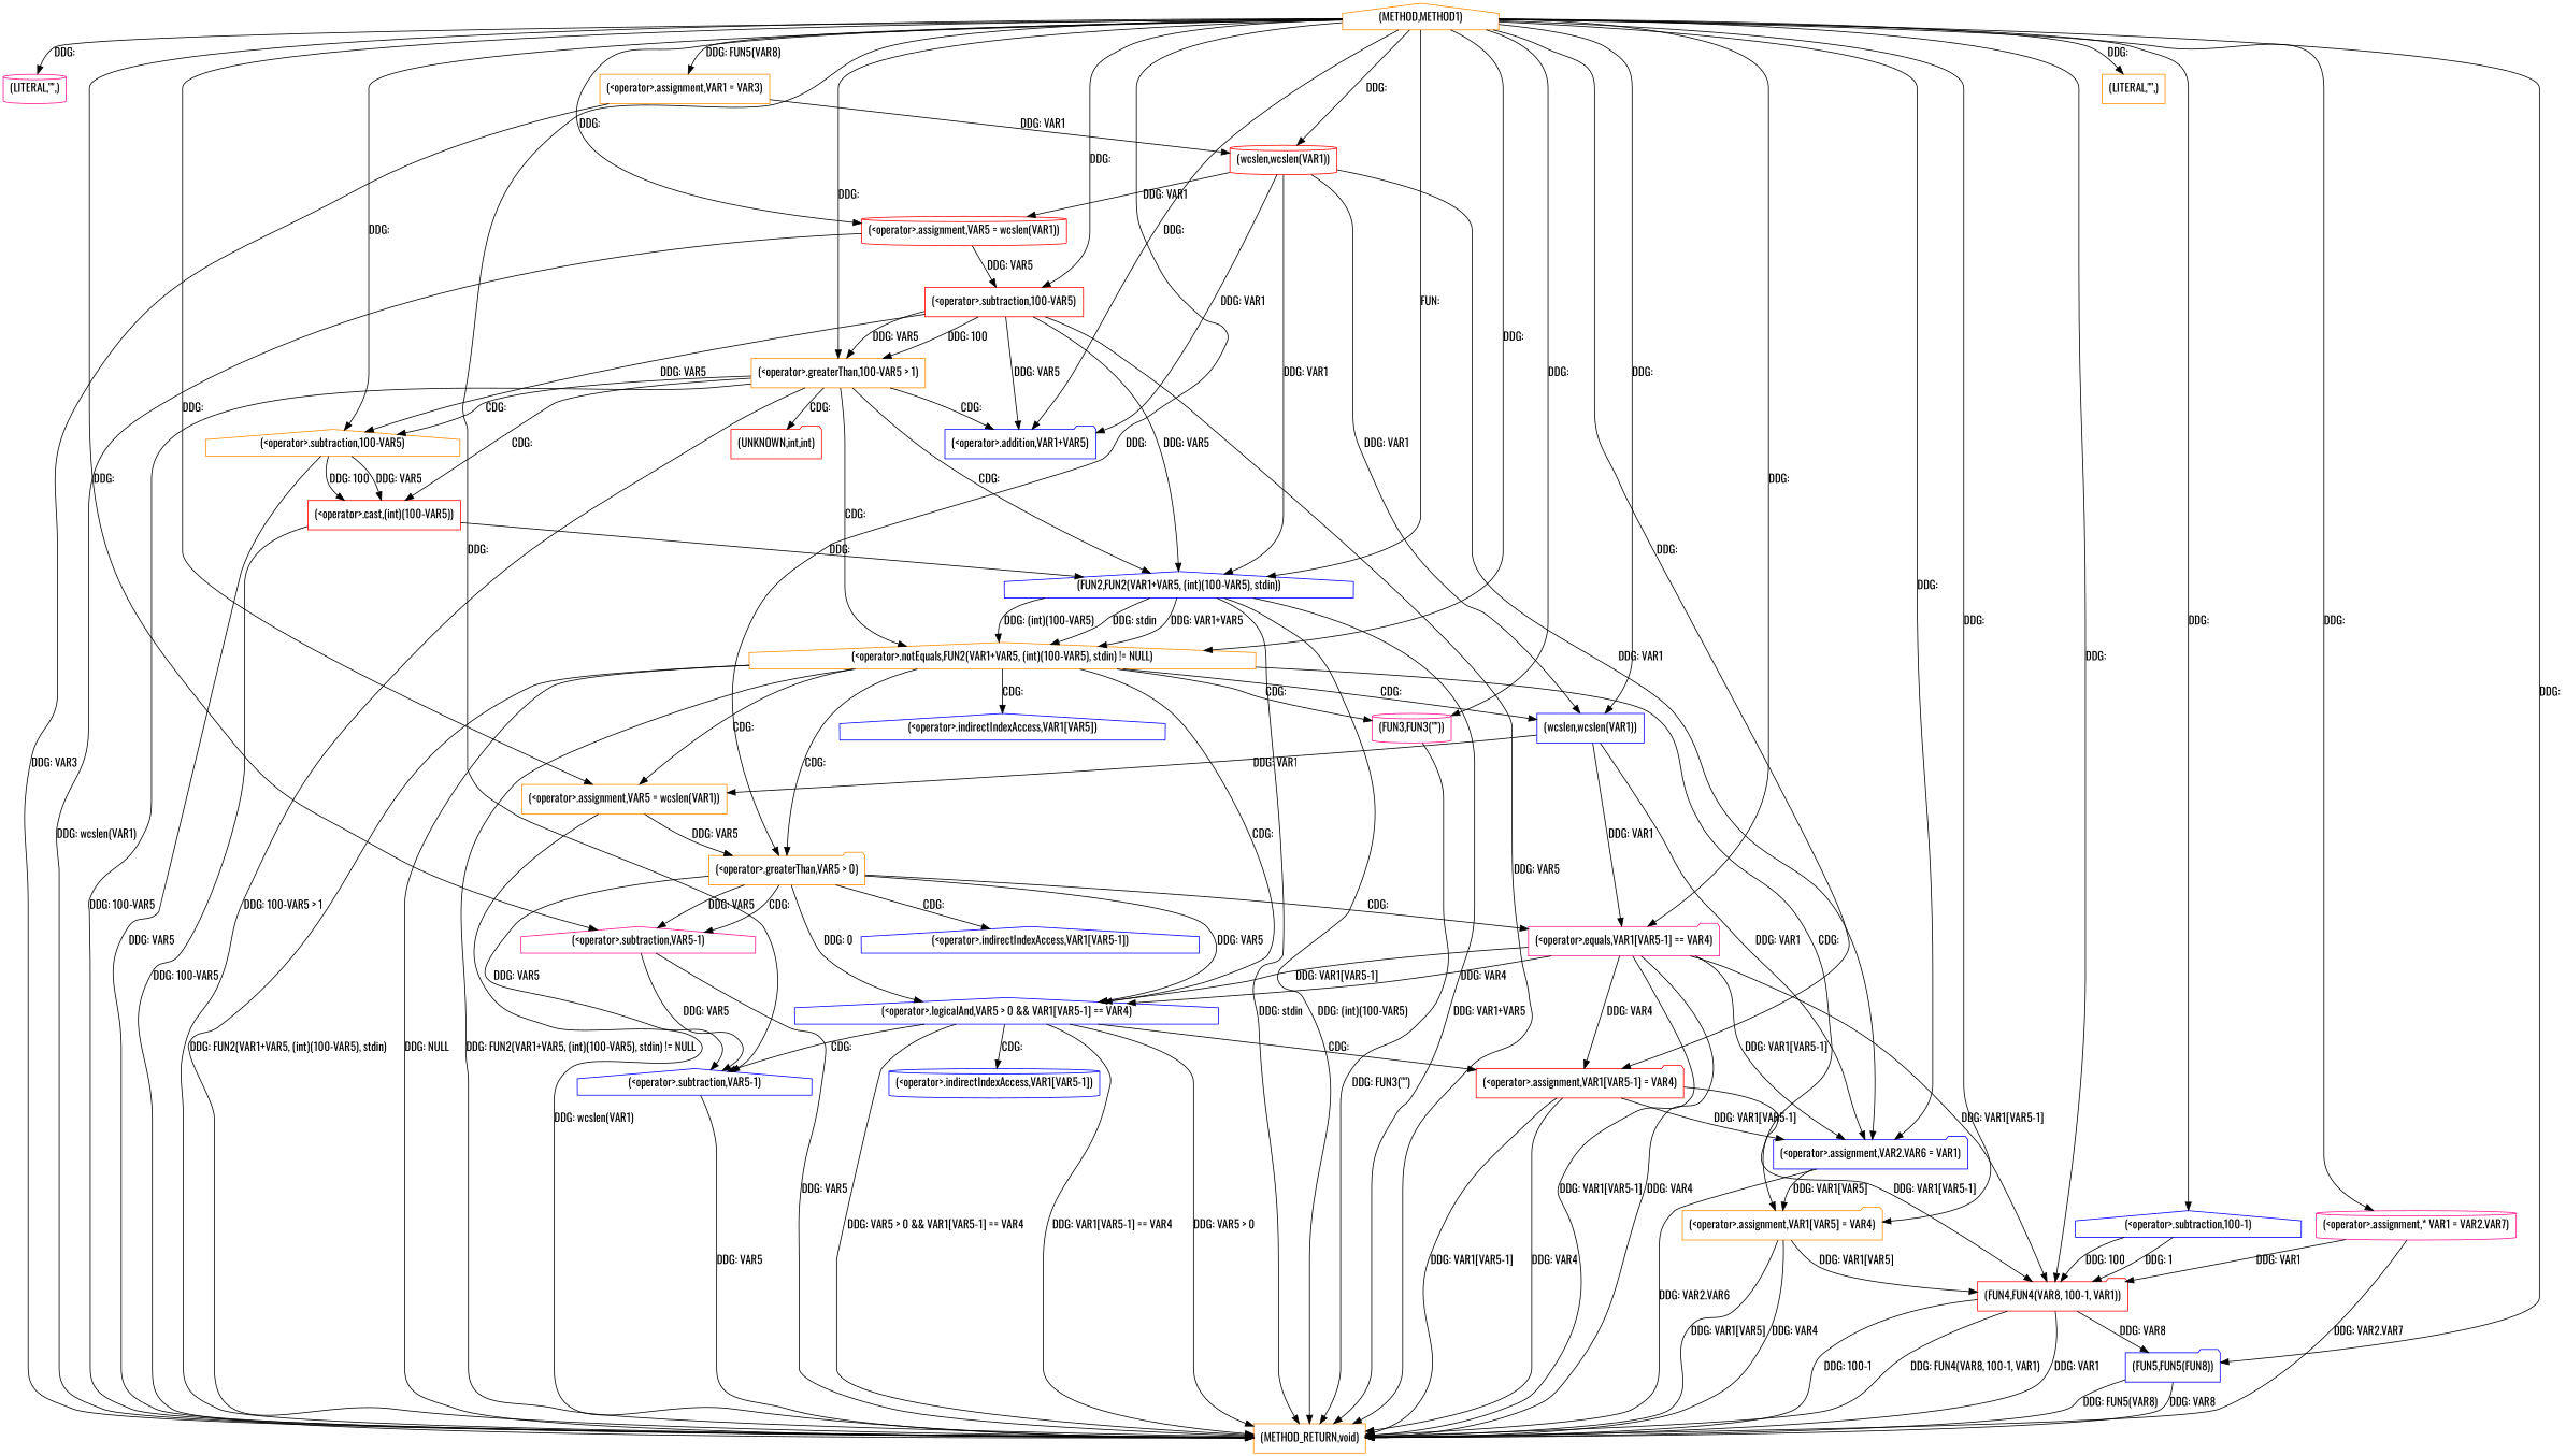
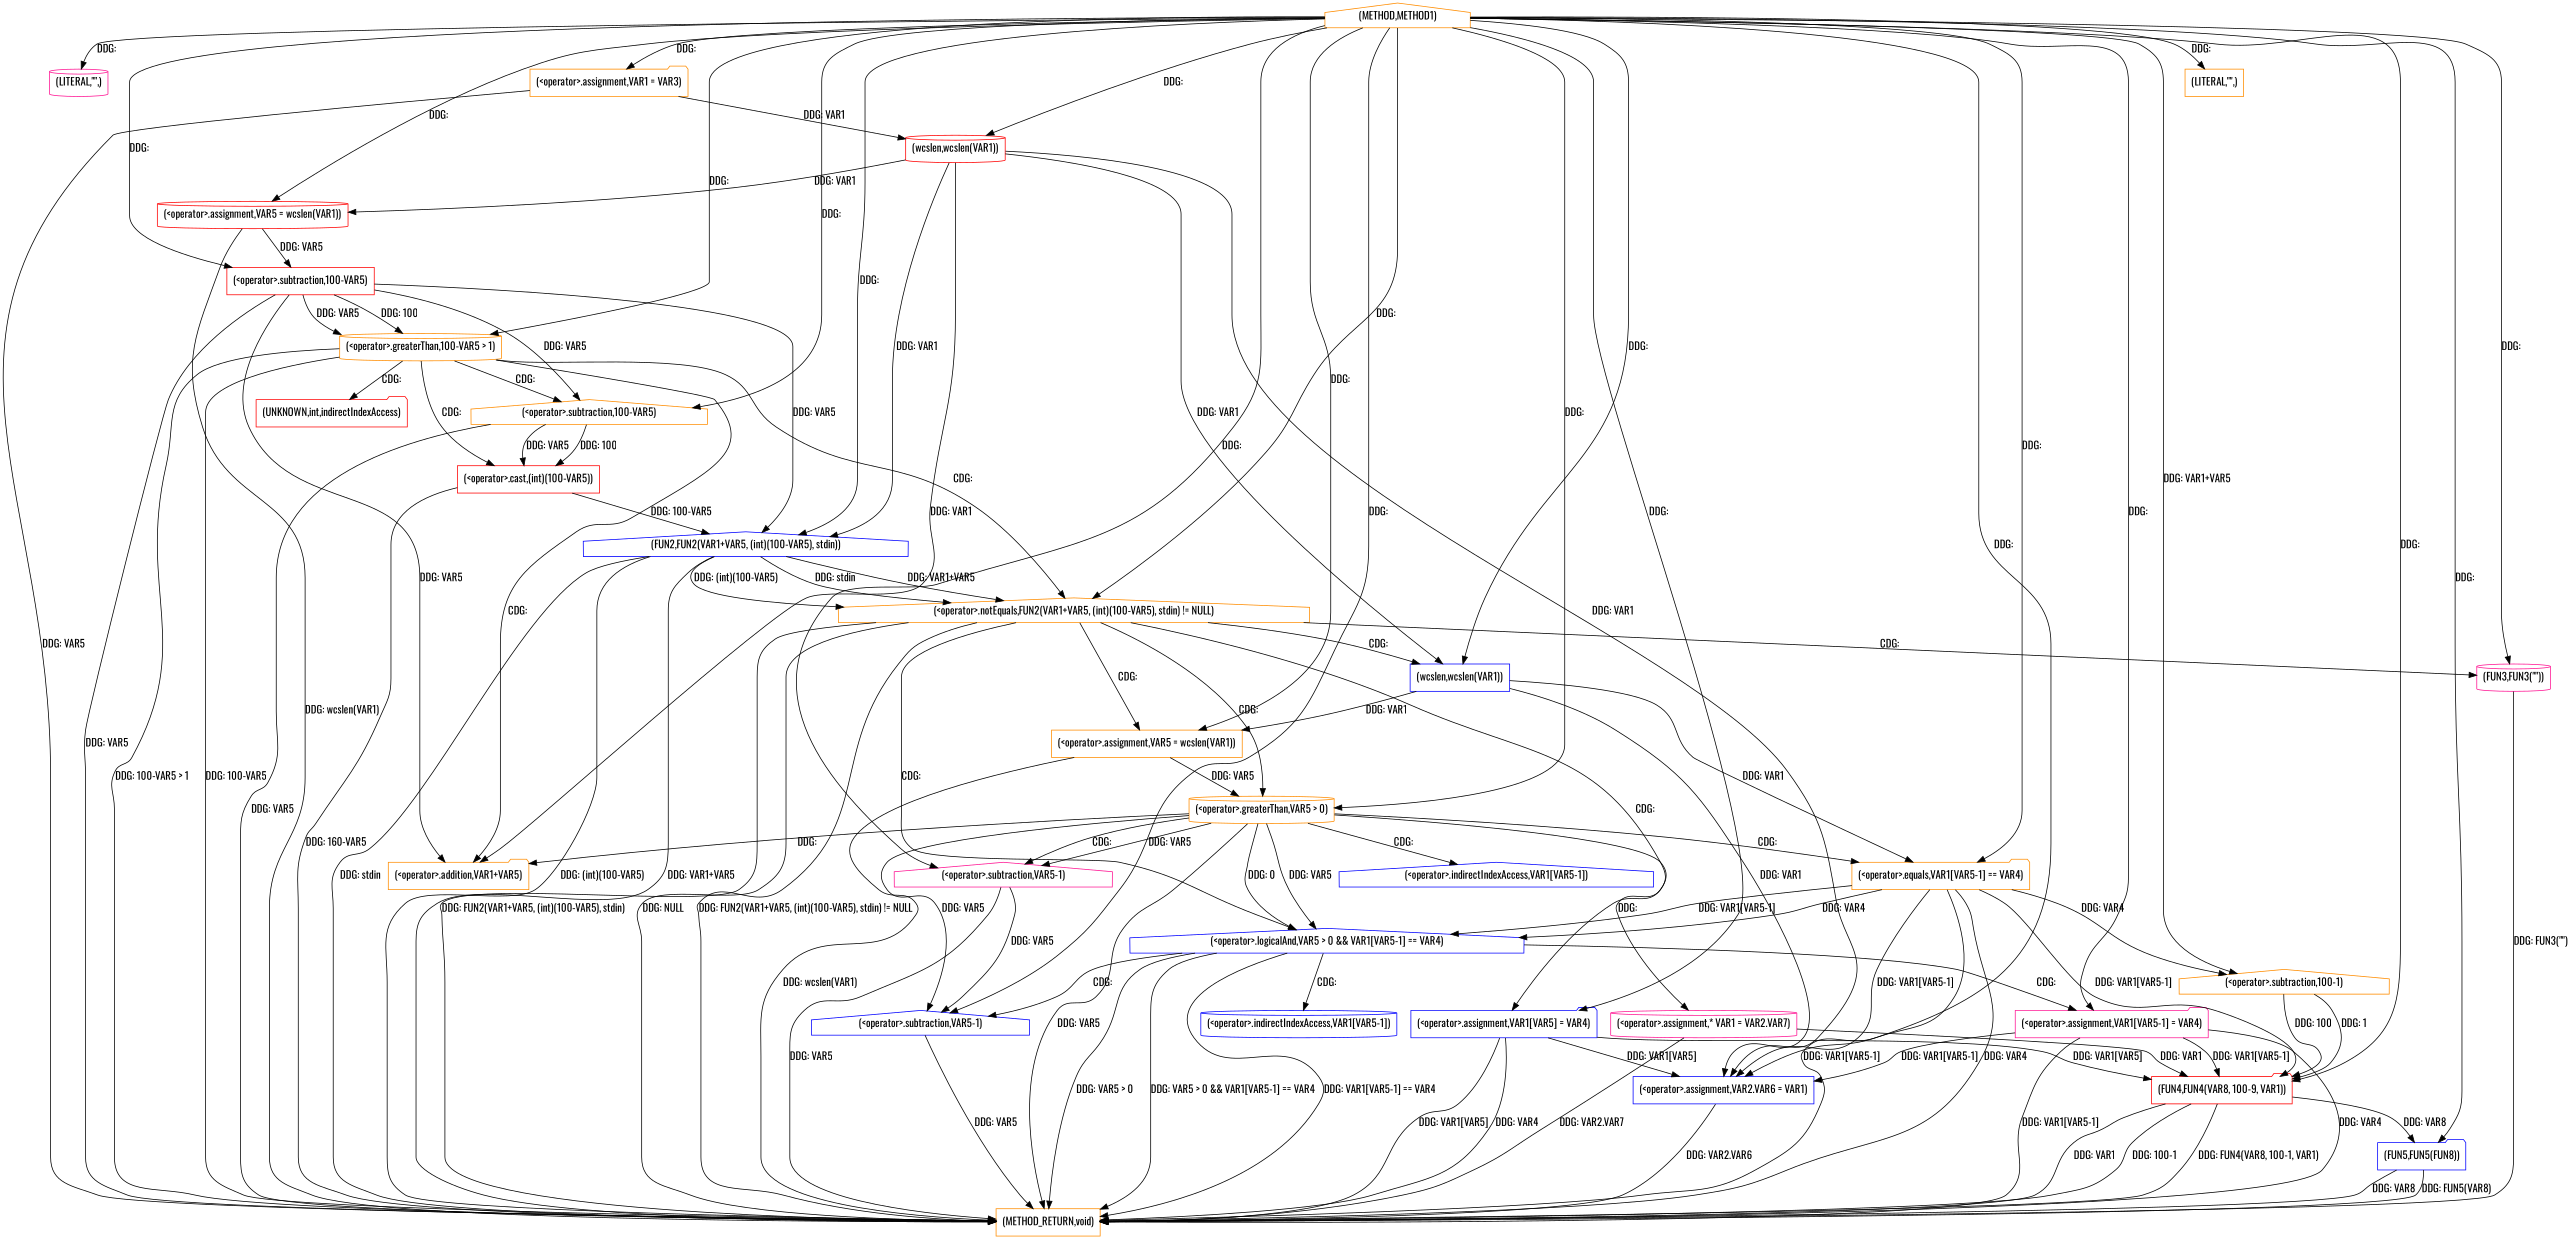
  digraph {
    fontname=Oswald
    node [color=blue fontname=Oswald shape=house]
    edge [fontname=Oswald]
    n1 [color=darkorange label="(METHOD,METHOD1)"]
    n2 [color=deeppink label="(LITERAL,\"\",)" shape=cylinder]
-   n3 [color=darkorange label="(<operator>.assignment,VAR1 = VAR3)" shape=box]
+   n3 [color=darkorange label="(<operator>.assignment,VAR1 = VAR3)" shape=folder]
    n4 [color=red label="(<operator>.assignment,VAR5 = wcslen(VAR1))" shape=cylinder]
    n5 [color=red label="(wcslen,wcslen(VAR1))" shape=cylinder]
-   n6 [color=darkorange label="(<operator>.greaterThan,100-VAR5 > 1)" shape=box]
+   n6 [color=darkorange label="(<operator>.greaterThan,100-VAR5 > 1)" shape=cylinder]
    n7 [color=red label="(<operator>.subtraction,100-VAR5)" shape=box]
    n8 [color=darkorange label="(<operator>.notEquals,FUN2(VAR1+VAR5, (int)(100-VAR5), stdin) != NULL)"]
    n9 [label="(FUN2,FUN2(VAR1+VAR5, (int)(100-VAR5), stdin))"]
-   n10 [label="(<operator>.addition,VAR1+VAR5)" shape=folder]
+   n10 [color=darkorange label="(<operator>.addition,VAR1+VAR5)" shape=folder]
    n11 [color=darkorange label="(<operator>.subtraction,100-VAR5)"]
    n12 [color=darkorange label="(<operator>.assignment,VAR5 = wcslen(VAR1))" shape=box]
    n13 [label="(wcslen,wcslen(VAR1))" shape=box]
-   n14 [color=darkorange label="(<operator>.greaterThan,VAR5 > 0)" shape=folder]
-   n15 [color=deeppink label="(<operator>.equals,VAR1[VAR5-1] == VAR4)" shape=folder]
+   n14 [color=darkorange label="(<operator>.greaterThan,VAR5 > 0)" shape=cylinder]
+   n15 [color=darkorange label="(<operator>.equals,VAR1[VAR5-1] == VAR4)" shape=folder]
    n16 [color=deeppink label="(<operator>.subtraction,VAR5-1)"]
-   n17 [color=red label="(<operator>.assignment,VAR1[VAR5-1] = VAR4)" shape=folder]
+   n17 [color=deeppink label="(<operator>.assignment,VAR1[VAR5-1] = VAR4)" shape=folder]
    n18 [label="(<operator>.subtraction,VAR5-1)"]
    n19 [color=deeppink label="(FUN3,FUN3(\"\"))" shape=cylinder]
-   n20 [color=darkorange label="(<operator>.assignment,VAR1[VAR5] = VAR4)" shape=folder]
-   n21 [label="(<operator>.assignment,VAR2.VAR6 = VAR1)" shape=folder]
+   n20 [label="(<operator>.assignment,VAR1[VAR5] = VAR4)" shape=folder]
+   n21 [label="(<operator>.assignment,VAR2.VAR6 = VAR1)" shape=box]
    n22 [color=deeppink label="(<operator>.assignment,* VAR1 = VAR2.VAR7)" shape=cylinder]
    n23 [color=darkorange label="(LITERAL,\"\",)" shape=box]
-   n24 [color=red label="(FUN4,FUN4(VAR8, 100-1, VAR1))" shape=folder]
-   n25 [label="(<operator>.subtraction,100-1)"]
+   n24 [color=red label="(FUN4,FUN4(VAR8, 100-9, VAR1))" shape=folder]
+   n25 [color=darkorange label="(<operator>.subtraction,100-1)"]
    n26 [label="(FUN5,FUN5(FUN8))" shape=folder]
    n27 [color=darkorange label="(METHOD_RETURN,void)" shape=box]
    n28 [color=red label="(<operator>.cast,(int)(100-VAR5))" shape=box]
-   n29 [color=red label="(UNKNOWN,int,int)" shape=folder]
+   n29 [color=red label="(UNKNOWN,int,indirectIndexAccess)" shape=folder]
    n30 [label="(<operator>.logicalAnd,VAR5 > 0 && VAR1[VAR5-1] == VAR4)"]
-   n31 [label="(<operator>.indirectIndexAccess,VAR1[VAR5])"]
    n32 [label="(<operator>.indirectIndexAccess,VAR1[VAR5-1])"]
    n33 [label="(<operator>.indirectIndexAccess,VAR1[VAR5-1])" shape=cylinder]
    n1 -> n2 [label="DDG: "]
-   n1 -> n3 [label="DDG: FUN5(VAR8)"]
+   n1 -> n3 [label="DDG: "]
    n1 -> n4 [label="DDG: "]
    n1 -> n5 [label="DDG: "]
    n1 -> n6 [label="DDG: "]
    n1 -> n7 [label="DDG: "]
    n1 -> n8 [label="DDG: "]
-   n1 -> n9 [label="FUN: "]
-   n1 -> n10 [label="DDG: "]
+   n1 -> n9 [label="DDG: "]
+   n14 -> n10 [label="DDG: "]
    n1 -> n11 [label="DDG: "]
    n1 -> n12 [label="DDG: "]
    n1 -> n13 [label="DDG: "]
    n1 -> n14 [label="DDG: "]
    n1 -> n15 [label="DDG: "]
    n1 -> n16 [label="DDG: "]
    n1 -> n17 [label="DDG: "]
    n1 -> n18 [label="DDG: "]
    n1 -> n19 [label="DDG: "]
    n1 -> n20 [label="DDG: "]
    n1 -> n21 [label="DDG: "]
-   n1 -> n22 [label="DDG: "]
+   n14 -> n22 [label="DDG: "]
    n1 -> n23 [label="DDG: "]
    n1 -> n24 [label="DDG: "]
-   n1 -> n25 [label="DDG: "]
+   n1 -> n25 [label="DDG: VAR1+VAR5"]
    n1 -> n26 [label="DDG: "]
    n3 -> n5 [label="DDG: VAR1"]
-   n3 -> n27 [label="DDG: VAR3"]
+   n3 -> n27 [label="DDG: VAR5"]
    n4 -> n7 [label="DDG: VAR5"]
    n4 -> n27 [label="DDG: wcslen(VAR1)"]
    n5 -> n4 [label="DDG: VAR1"]
    n5 -> n9 [label="DDG: VAR1"]
    n5 -> n10 [label="DDG: VAR1"]
    n5 -> n13 [label="DDG: VAR1"]
    n5 -> n21 [label="DDG: VAR1"]
    n6 -> n8 [label="CDG: "]
-   n6 -> n9 [label="CDG: "]
    n6 -> n10 [label="CDG: "]
    n6 -> n11 [label="CDG: "]
    n6 -> n27 [label="DDG: 100-VAR5 > 1"]
    n6 -> n27 [label="DDG: 100-VAR5"]
    n6 -> n28 [label="CDG: "]
    n6 -> n29 [label="CDG: "]
    n7 -> n6 [label="DDG: 100"]
    n7 -> n6 [label="DDG: VAR5"]
    n7 -> n9 [label="DDG: VAR5"]
    n7 -> n10 [label="DDG: VAR5"]
    n7 -> n11 [label="DDG: VAR5"]
    n7 -> n27 [label="DDG: VAR5"]
    n8 -> n12 [label="CDG: "]
    n8 -> n13 [label="CDG: "]
    n8 -> n14 [label="CDG: "]
    n8 -> n19 [label="CDG: "]
    n8 -> n20 [label="CDG: "]
    n8 -> n27 [label="DDG: FUN2(VAR1+VAR5, (int)(100-VAR5), stdin)"]
    n8 -> n27 [label="DDG: NULL"]
    n8 -> n27 [label="DDG: FUN2(VAR1+VAR5, (int)(100-VAR5), stdin) != NULL"]
    n8 -> n30 [label="CDG: "]
-   n8 -> n31 [label="CDG: "]
    n9 -> n8 [label="DDG: VAR1+VAR5"]
    n9 -> n8 [label="DDG: (int)(100-VAR5)"]
    n9 -> n8 [label="DDG: stdin"]
    n9 -> n27 [label="DDG: stdin"]
    n9 -> n27 [label="DDG: (int)(100-VAR5)"]
    n9 -> n27 [label="DDG: VAR1+VAR5"]
    n11 -> n27 [label="DDG: VAR5"]
    n11 -> n28 [label="DDG: 100"]
    n11 -> n28 [label="DDG: VAR5"]
    n12 -> n14 [label="DDG: VAR5"]
    n12 -> n27 [label="DDG: wcslen(VAR1)"]
    n13 -> n12 [label="DDG: VAR1"]
    n13 -> n15 [label="DDG: VAR1"]
    n13 -> n21 [label="DDG: VAR1"]
    n14 -> n15 [label="CDG: "]
    n14 -> n16 [label="DDG: VAR5"]
    n14 -> n16 [label="CDG: "]
    n14 -> n18 [label="DDG: VAR5"]
+   n14 -> n27 [label="DDG: VAR5"]
    n14 -> n30 [label="DDG: VAR5"]
    n14 -> n30 [label="DDG: 0"]
    n14 -> n32 [label="CDG: "]
-   n15 -> n17 [label="DDG: VAR4"]
+   n15 -> n25 [label="DDG: VAR4"]
    n15 -> n21 [label="DDG: VAR1[VAR5-1]"]
    n15 -> n24 [label="DDG: VAR1[VAR5-1]"]
    n15 -> n27 [label="DDG: VAR1[VAR5-1]"]
    n15 -> n27 [label="DDG: VAR4"]
    n15 -> n30 [label="DDG: VAR1[VAR5-1]"]
    n15 -> n30 [label="DDG: VAR4"]
    n16 -> n18 [label="DDG: VAR5"]
    n16 -> n27 [label="DDG: VAR5"]
    n17 -> n21 [label="DDG: VAR1[VAR5-1]"]
    n17 -> n24 [label="DDG: VAR1[VAR5-1]"]
    n17 -> n27 [label="DDG: VAR4"]
    n17 -> n27 [label="DDG: VAR1[VAR5-1]"]
    n18 -> n27 [label="DDG: VAR5"]
    n19 -> n27 [label="DDG: FUN3(\"\")"]
-   n21 -> n20 [label="DDG: VAR1[VAR5]"]
+   n20 -> n21 [label="DDG: VAR1[VAR5]"]
    n20 -> n24 [label="DDG: VAR1[VAR5]"]
    n20 -> n27 [label="DDG: VAR1[VAR5]"]
    n20 -> n27 [label="DDG: VAR4"]
    n21 -> n27 [label="DDG: VAR2.VAR6"]
    n22 -> n24 [label="DDG: VAR1"]
    n22 -> n27 [label="DDG: VAR2.VAR7"]
    n24 -> n26 [label="DDG: VAR8"]
    n24 -> n27 [label="DDG: FUN4(VAR8, 100-1, VAR1)"]
    n24 -> n27 [label="DDG: VAR1"]
    n24 -> n27 [label="DDG: 100-1"]
    n25 -> n24 [label="DDG: 100"]
    n25 -> n24 [label="DDG: 1"]
    n26 -> n27 [label="DDG: VAR8"]
    n26 -> n27 [label="DDG: FUN5(VAR8)"]
-   n28 -> n9 [label="DDG: "]
-   n28 -> n27 [label="DDG: 100-VAR5"]
+   n28 -> n9 [label="DDG: 100-VAR5"]
+   n28 -> n27 [label="DDG: 160-VAR5"]
    n30 -> n17 [label="CDG: "]
    n30 -> n18 [label="CDG: "]
    n30 -> n27 [label="DDG: VAR5 > 0"]
    n30 -> n27 [label="DDG: VAR5 > 0 && VAR1[VAR5-1] == VAR4"]
    n30 -> n27 [label="DDG: VAR1[VAR5-1] == VAR4"]
    n30 -> n33 [label="CDG: "]
  }
